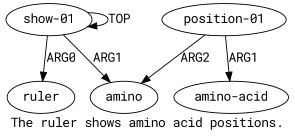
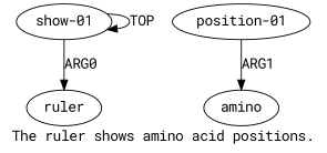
  digraph {
    fontname="Roboto Mono"
    label="The ruler shows amino acid positions."
    node [color=black fontname="Roboto Mono"]
    edge [color=black fontname="Roboto Mono" gold_label=ARG1 test_label=ARG1]
    n1 [gold_ind=1 gold_label=ruler label=ruler test_ind=1 test_label=ruler]
    n2 [gold_ind=0 gold_label="show-01" label="show-01" test_ind=0 test_label="show-01"]
    n3 [gold_ind=2 gold_label=location label=amino test_ind=2 test_label=location]
    n4 [gold_ind=3 gold_label="position-01" label="position-01" test_ind=3 test_label="position-01"]
-   n5 [gold_ind=4 gold_label="amino-acid" label="amino-acid" test_ind=4 test_label="amino-acid"]
    n2 -> n1 [gold_label=ARG0 label=ARG0 test_label=ARG0]
    n2 -> n2 [gold_label=TOP label=TOP test_label=TOP]
-   n2 -> n3 [label=ARG1]
-   n4 -> n3 [gold_label=ARG2 label=ARG2 test_label=ARG2]
-   n4 -> n5 [label=ARG1]
+   n4 -> n3 [gold_label=ARG2 label=ARG1 test_label=ARG2]
  }
